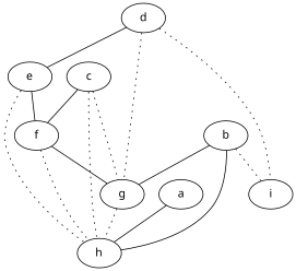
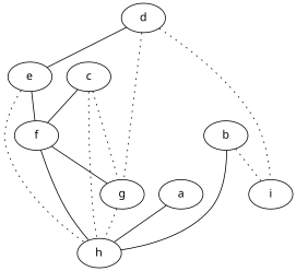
  graph {
    fontname="Noto Sans"
    node [fontname="Noto Sans"]
    edge [fontname="Noto Sans" style=dotted]
    a
    h
    b
    i
    g
    c
    f
    d
    e
    a -- h [style=""]
    b -- h [style=""]
    b -- i
-   b -- g [style=""]
    g -- h
    c -- h
    c -- g
    c -- f [style=""]
-   f -- h
+   f -- h [style=solid]
    f -- g [style=""]
    d -- i
    d -- g
    d -- e [style=""]
    e -- h
    e -- f [style=solid]
  }
